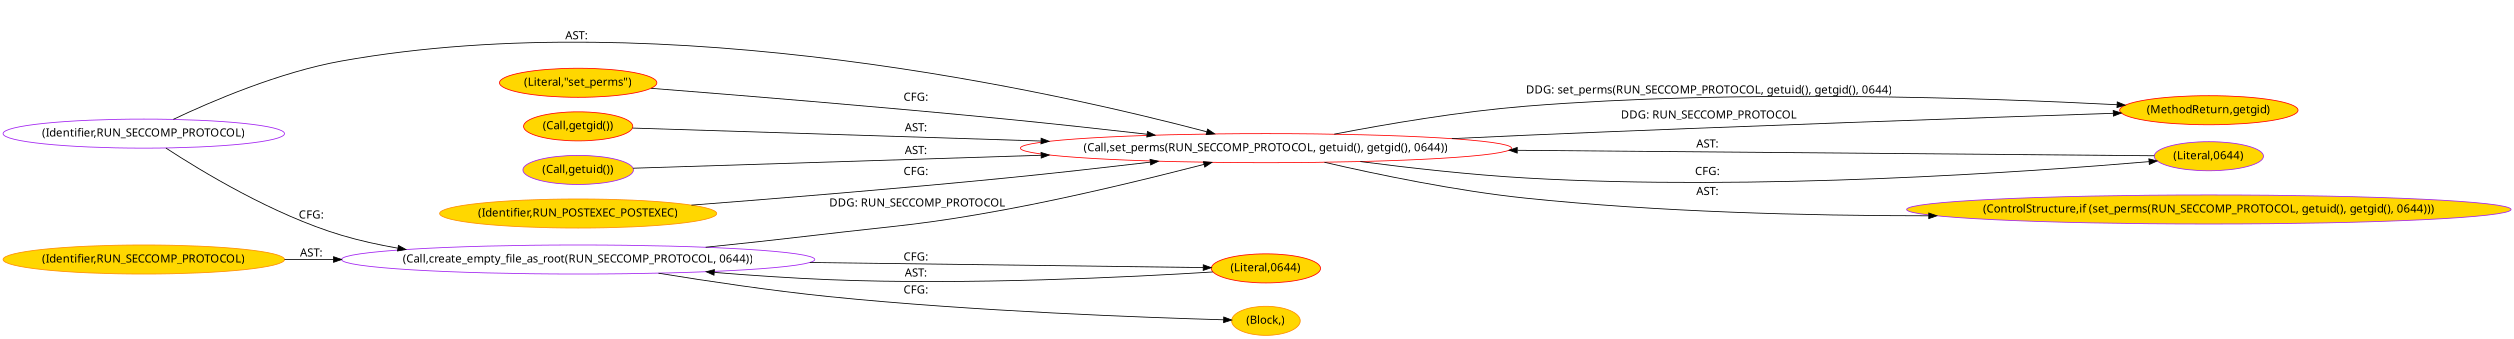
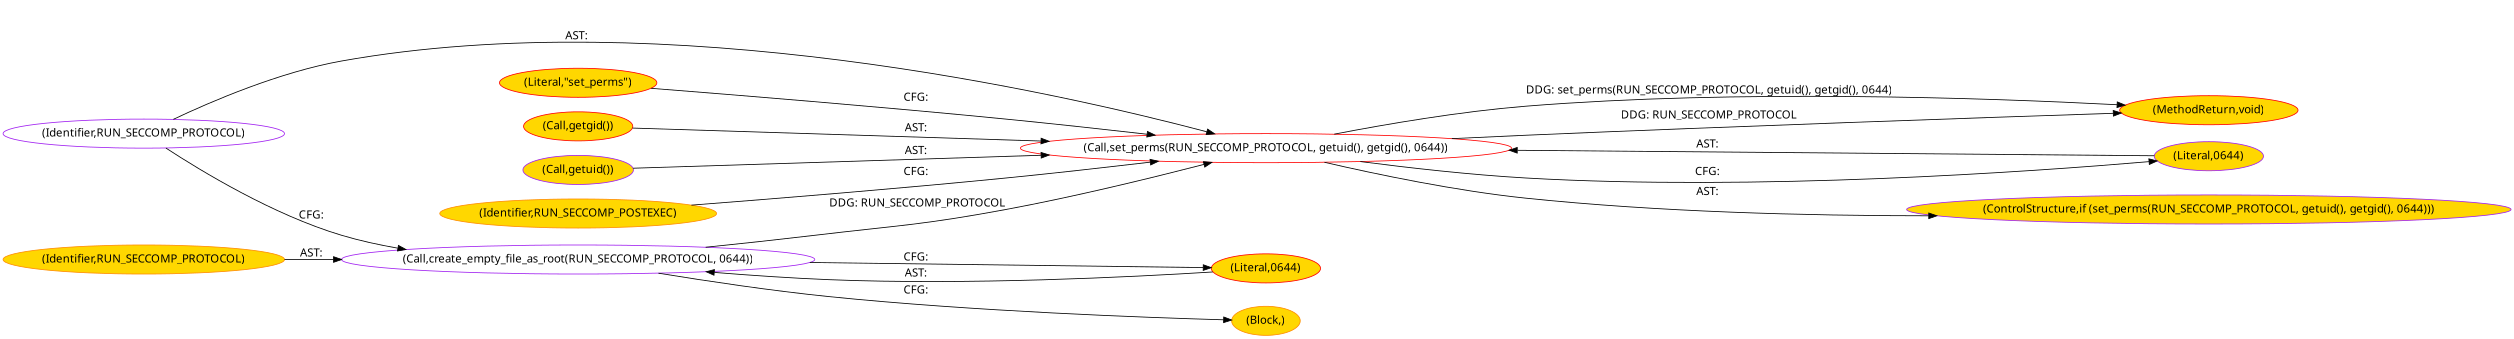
  digraph {
    fontname="Noto Sans"
    rankdir=LR
    node [color=purple fillcolor=gold fontname="Noto Sans" style=filled]
    edge [fontname="Noto Sans"]
    n1 [fillcolor=white label="(Call,create_empty_file_as_root(RUN_SECCOMP_PROTOCOL, 0644))"]
    n2 [color=red fillcolor=white label="(Call,set_perms(RUN_SECCOMP_PROTOCOL, getuid(), getgid(), 0644))"]
    n3 [color=red label="(Literal,0644)"]
    n4 [color=darkorange label="(Block,)"]
-   n5 [color=red label="(MethodReturn,getgid)"]
+   n5 [color=red label="(MethodReturn,void)"]
    n6 [label="(Literal,0644)"]
    n7 [label="(ControlStructure,if (set_perms(RUN_SECCOMP_PROTOCOL, getuid(), getgid(), 0644)))"]
    n8 [color=red label="(Call,getgid())"]
    n9 [label="(Call,getuid())"]
-   n10 [color=darkorange label="(Identifier,RUN_POSTEXEC_POSTEXEC)"]
+   n10 [color=darkorange label="(Identifier,RUN_SECCOMP_POSTEXEC)"]
    n11 [fillcolor=white label="(Identifier,RUN_SECCOMP_PROTOCOL)"]
    n12 [color=darkorange label="(Identifier,RUN_SECCOMP_PROTOCOL)"]
    n13 [color=red label="(Literal,\"set_perms\")"]
    n1 -> n2 [label="DDG: RUN_SECCOMP_PROTOCOL"]
    n1 -> n3 [label="CFG: "]
    n1 -> n4 [label="CFG: "]
    n2 -> n5 [label="DDG: RUN_SECCOMP_PROTOCOL"]
    n2 -> n5 [label="DDG: set_perms(RUN_SECCOMP_PROTOCOL, getuid(), getgid(), 0644)"]
    n2 -> n6 [label="CFG: "]
    n2 -> n7 [label="AST: "]
    n3 -> n1 [label="AST: "]
    n6 -> n2 [label="AST: "]
    n8 -> n2 [label="AST: "]
    n9 -> n2 [label="AST: "]
    n10 -> n2 [label="CFG: "]
    n11 -> n1 [label="CFG: "]
    n11 -> n2 [label="AST: "]
    n12 -> n1 [label="AST: "]
    n13 -> n2 [label="CFG: "]
  }
